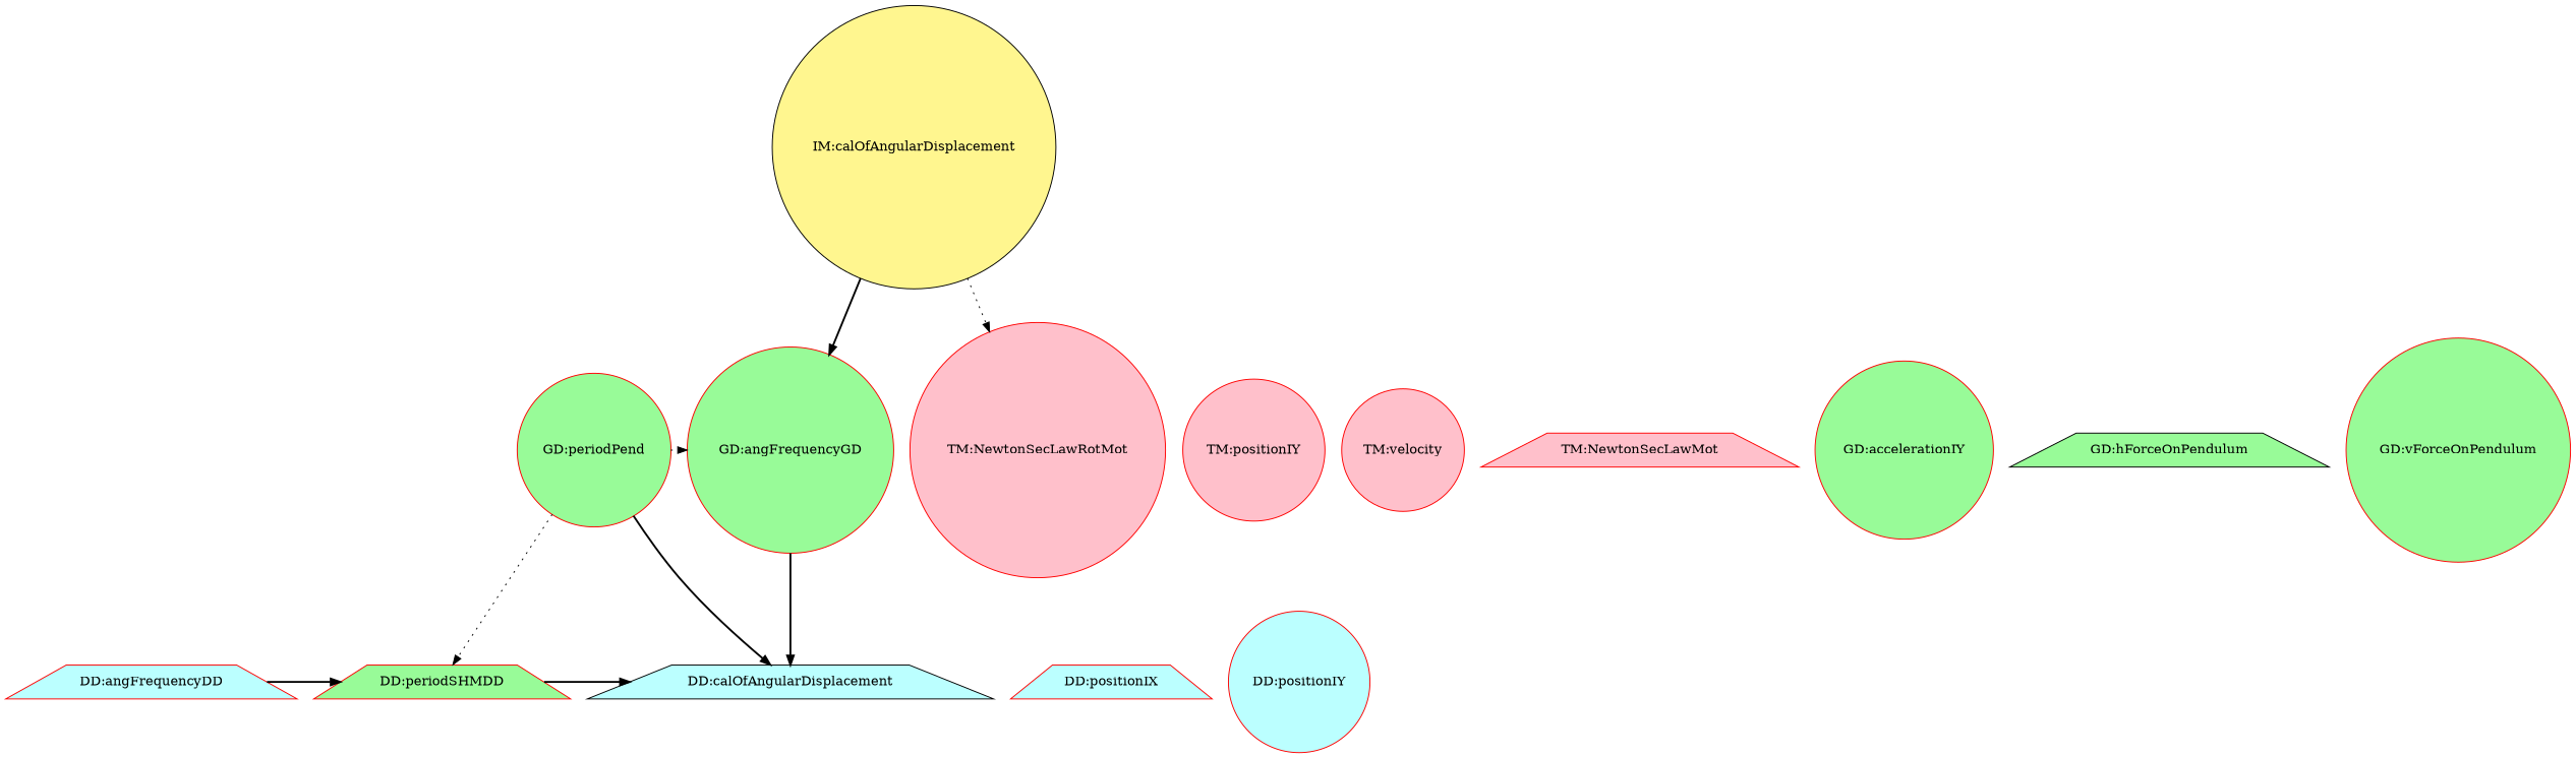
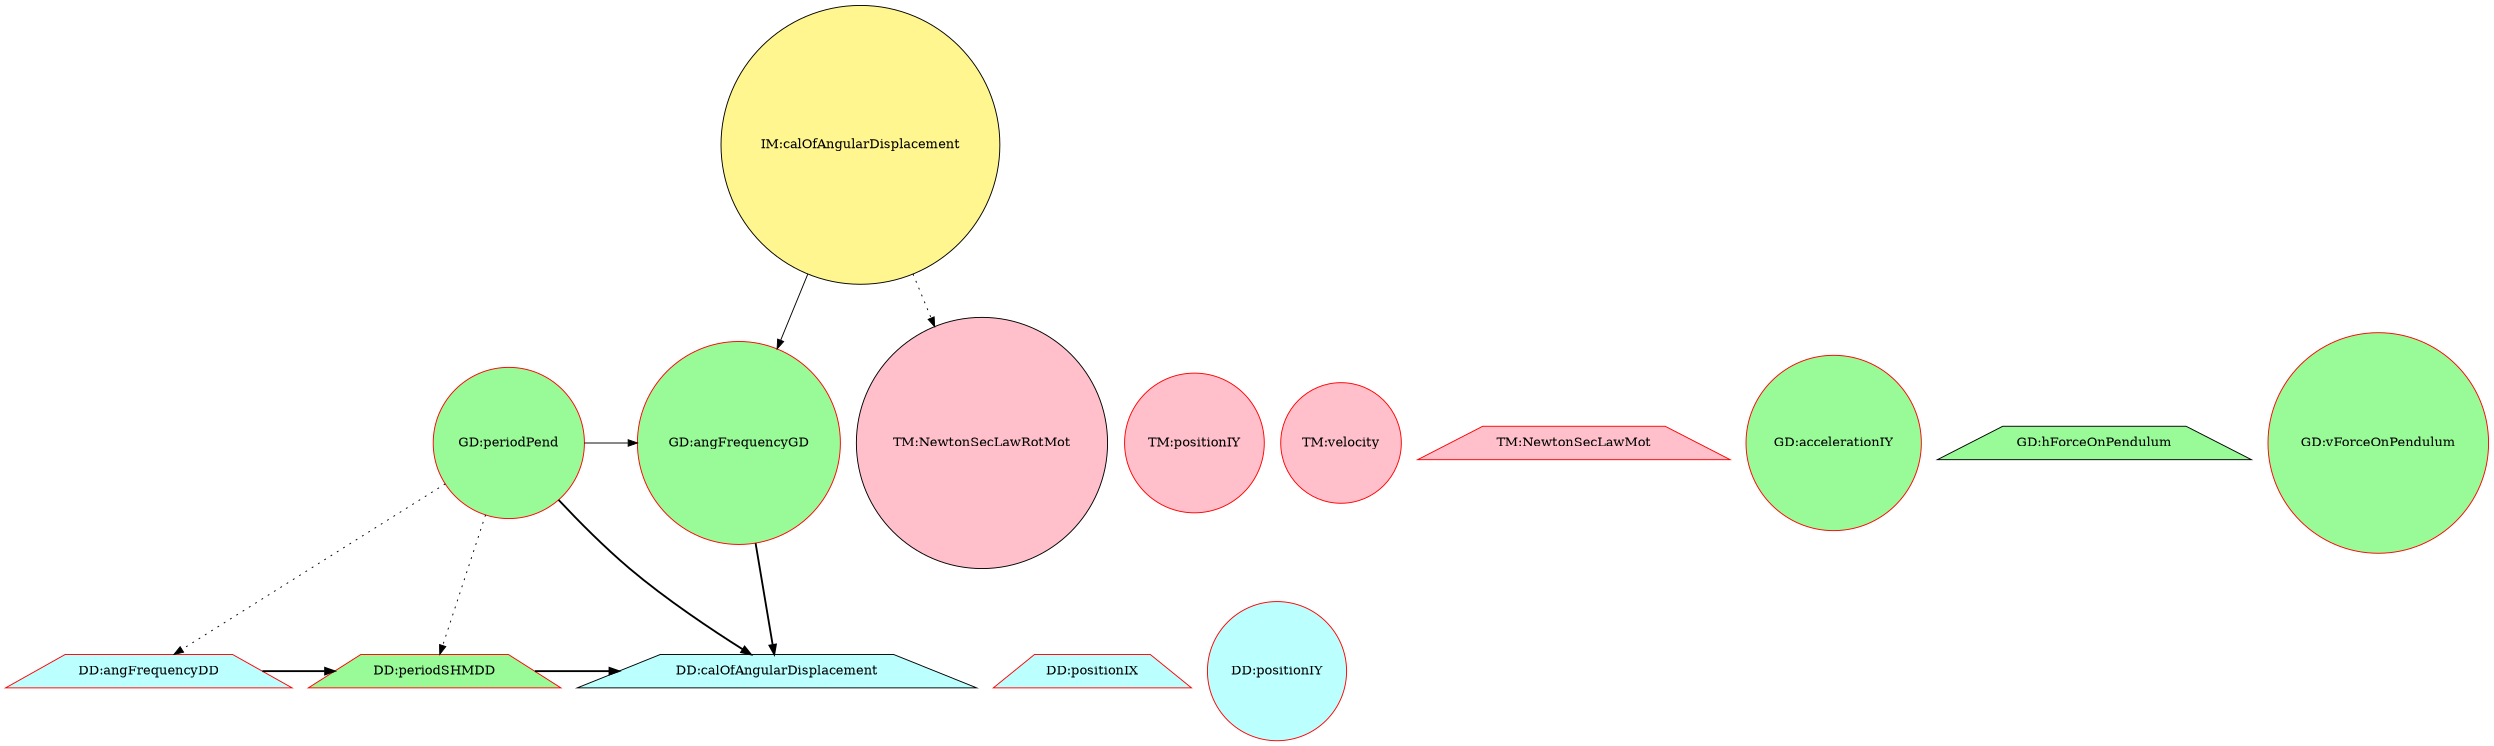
  digraph {
    node [color=red fillcolor=palegreen shape=circle style=filled]
    edge [style=bold]
    n1 [fillcolor=paleturquoise1 label="DD:angFrequencyDD" shape=trapezium]
    n2 [label="DD:periodSHMDD" shape=trapezium]
    n3 [color=black fillcolor=paleturquoise1 label="DD:calOfAngularDisplacement" shape=trapezium]
    n4 [fillcolor=paleturquoise1 label="DD:positionIX" shape=trapezium]
    n5 [fillcolor=paleturquoise1 label="DD:positionIY"]
-   n6 [fillcolor=pink label="TM:NewtonSecLawRotMot"]
+   n6 [color=black fillcolor=pink label="TM:NewtonSecLawRotMot"]
    n7 [fillcolor=pink label="TM:positionIY"]
    n8 [fillcolor=pink label="TM:velocity"]
    n9 [fillcolor=pink label="TM:NewtonSecLawMot" shape=trapezium]
    n10 [label="GD:angFrequencyGD"]
    n11 [label="GD:periodPend"]
    n12 [label="GD:accelerationIY"]
    n13 [color=black label="GD:hForceOnPendulum" shape=trapezium]
    n14 [label="GD:vForceOnPendulum"]
    n15 [color=black fillcolor=khaki1 label="IM:calOfAngularDisplacement"]
    subgraph sub_1 {
      rank=same
      n1
      n2
      n3
      n4
      n5
    }
    subgraph sub_2 {
      rank=same
      n6
      n7
      n8
      n9
    }
    subgraph sub_3 {
      rank=same
      n10
      n11
      n12
      n13
      n14
    }
    subgraph sub_4 {
      rank=same
      n15
    }
    n1 -> n2
    n2 -> n3
    n10 -> n3
+   n11 -> n1 [style=dotted]
    n11 -> n2 [style=dotted]
    n11 -> n3
-   n11 -> n10 [style=dotted]
+   n11 -> n10 [style=solid]
    n15 -> n6 [style=dotted]
-   n15 -> n10
+   n15 -> n10 [style=solid]
  }
